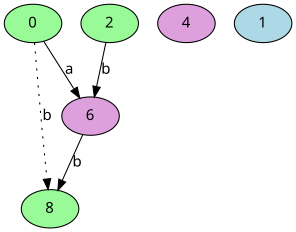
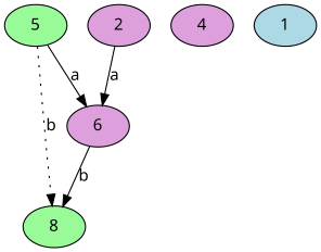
  strict digraph {
    fontname="Noto Sans"
    node [fillcolor=plum fontname="Noto Sans" style=filled]
    edge [fontname="Noto Sans" style=solid]
-   0 [fillcolor=palegreen]
+   0 [fillcolor=palegreen label=5]
    n2 [label=6]
    8 [fillcolor=palegreen]
    4
    1 [fillcolor=lightblue]
-   2 [fillcolor=palegreen]
+   2
    0 -> n2 [label=a]
    0 -> 8 [label=b style=dotted]
    n2 -> 8 [label=b]
-   2 -> n2 [label=b]
+   2 -> n2 [label=a]
  }
